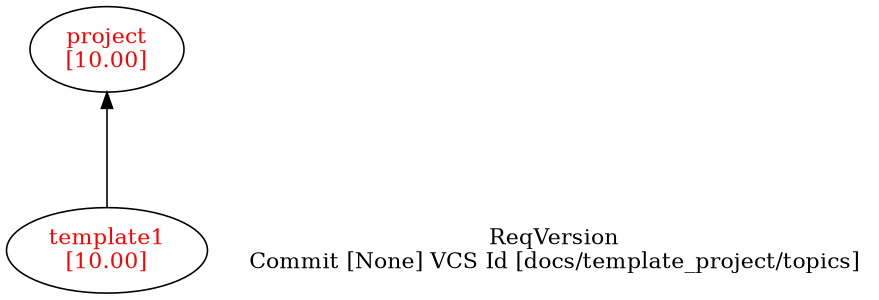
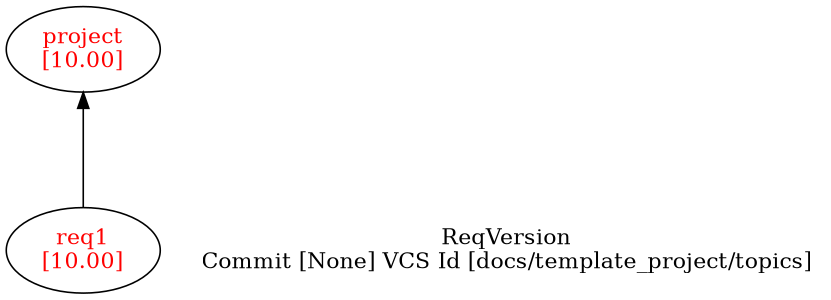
  digraph {
    mclimit=10.0
    nslimit=10.0
    rankdir=BT
    ranksep=1
    node [fontcolor=red]
    n1 [label="project\n[10.00]"]
-   n2 [label="template1\n[10.00]"]
+   n2 [label="req1\n[10.00]"]
    n3 [label="ReqVersion\nCommit [None] VCS Id [docs/template_project/topics]" shape=plaintext fontcolor=""]
    n2 -> n1
  }
